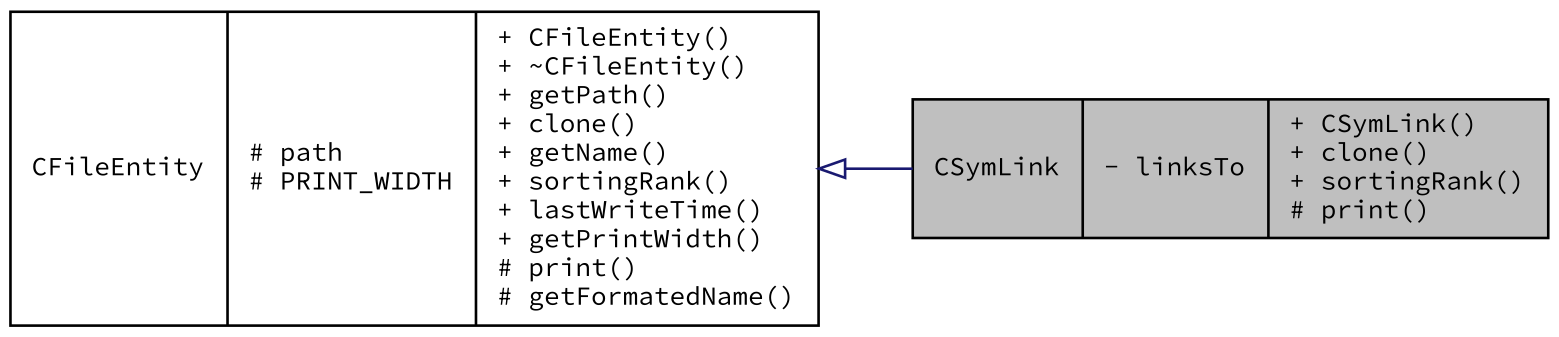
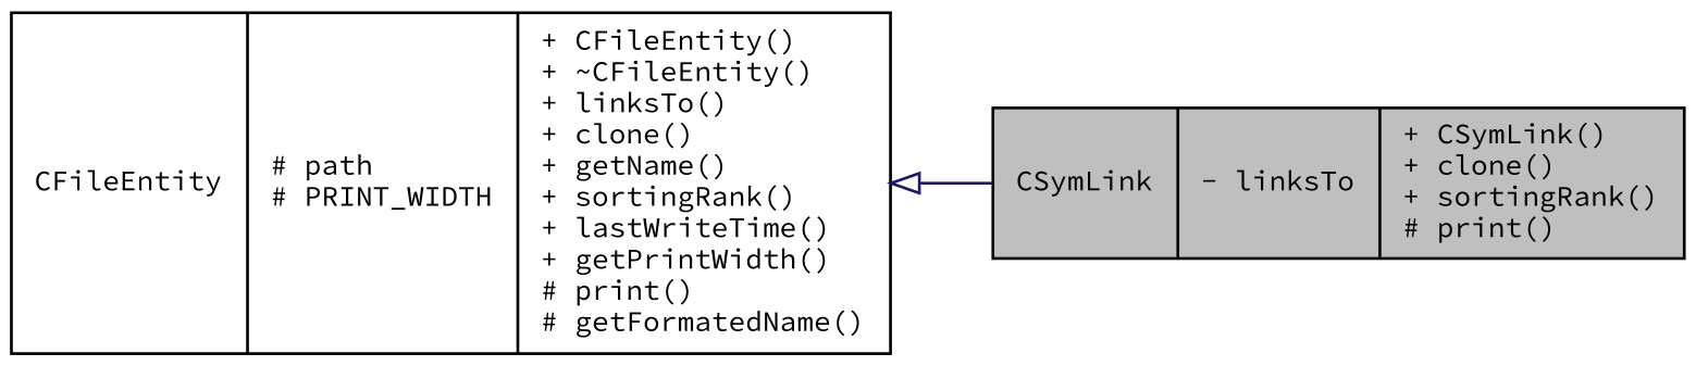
  digraph {
    rankdir=LR
    fontname="Source Code Pro"
    node [color=black fontname="Source Code Pro" fontsize=10 shape=record style=filled]
    n1 [fillcolor=grey75 fontcolor=black height=0.2 label="{CSymLink\n|- linksTo\l|+ CSymLink()\l+ clone()\l+ sortingRank()\l# print()\l}" width=0.4]
-   n2 [fillcolor=white height=0.2 label="{CFileEntity\n|# path\l# PRINT_WIDTH\l|+ CFileEntity()\l+ ~CFileEntity()\l+ getPath()\l+ clone()\l+ getName()\l+ sortingRank()\l+ lastWriteTime()\l+ getPrintWidth()\l# print()\l# getFormatedName()\l}" width=0.4]
+   n2 [fillcolor=white height=0.2 label="{CFileEntity\n|# path\l# PRINT_WIDTH\l|+ CFileEntity()\l+ ~CFileEntity()\l+ linksTo()\l+ clone()\l+ getName()\l+ sortingRank()\l+ lastWriteTime()\l+ getPrintWidth()\l# print()\l# getFormatedName()\l}" width=0.4]
    n2 -> n1 [arrowtail=onormal color=midnightblue dir=back fontname="Source Code Pro" fontsize=10 labelfontname=Helvetica labelfontsize=10 style=solid]
  }
